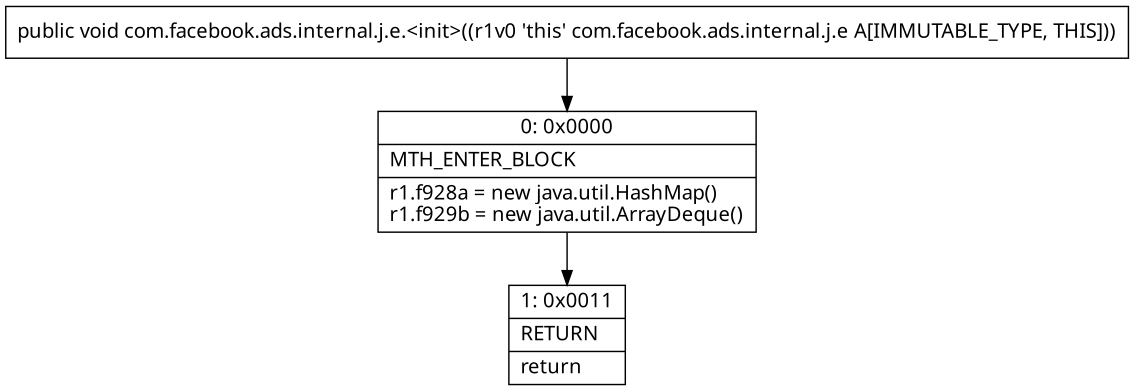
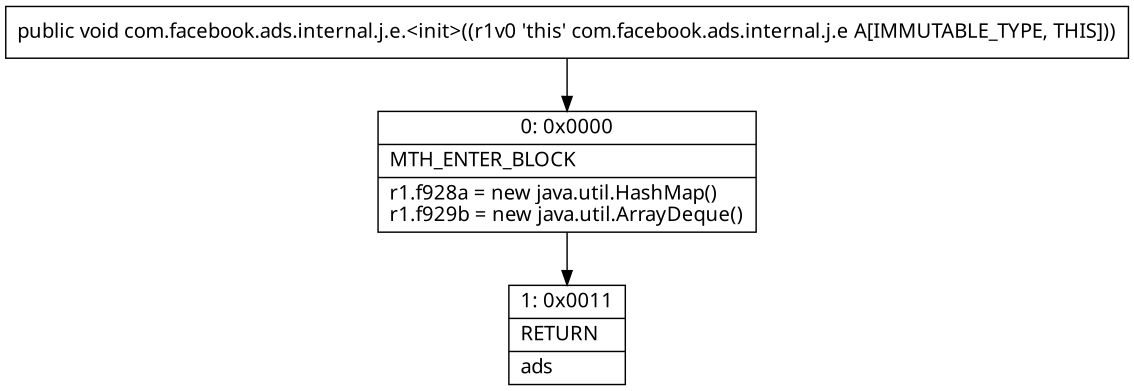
  digraph {
    fontname="Noto Sans"
    node [shape=record fontname="Noto Sans"]
    edge [fontname="Noto Sans"]
    n1 [label="{0\:\ 0x0000|MTH_ENTER_BLOCK\l|r1.f928a = new java.util.HashMap()\lr1.f929b = new java.util.ArrayDeque()\l}"]
-   n2 [label="{1\:\ 0x0011|RETURN\l|return\l}"]
+   n2 [label="{1\:\ 0x0011|RETURN\l|ads\l}"]
    n3 [label="{public void com.facebook.ads.internal.j.e.\<init\>((r1v0 'this' com.facebook.ads.internal.j.e A[IMMUTABLE_TYPE, THIS])) }"]
    n1 -> n2
    n3 -> n1
  }
